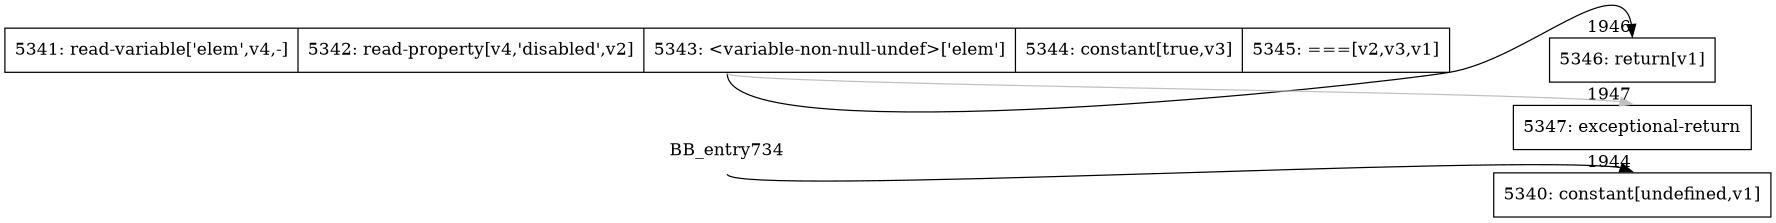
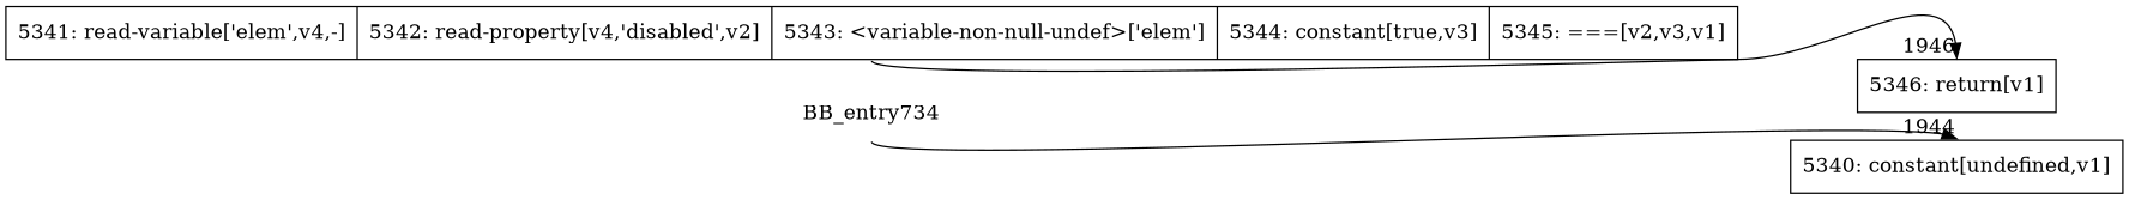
  digraph {
    rankdir=LR
    node [shape=record]
    edge [headport=n tailport=s]
    n1 [label=BB_entry734 shape=none]
    n2 [label="{5340: constant[undefined,v1]}"]
    n3 [label="{5341: read-variable['elem',v4,-]|5342: read-property[v4,'disabled',v2]|5343: \<variable-non-null-undef\>['elem']|5344: constant[true,v3]|5345: ===[v2,v3,v1]}"]
    n4 [label="{5346: return[v1]}"]
-   n5 [label="{5347: exceptional-return}"]
    n1 -> n2 [headlabel="    1944"]
    n3 -> n4 [headlabel="      1946"]
-   n3 -> n5 [color=gray headlabel="      1947"]
  }
